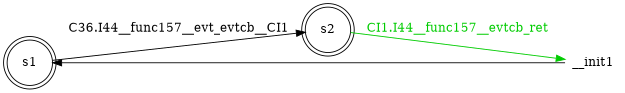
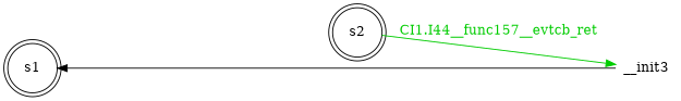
  digraph {
    fontname="DejaVu Serif"
    rankdir=LR
    node [fontname="DejaVu Serif" shape=doublecircle]
    edge [fontname="DejaVu Serif"]
    n1 [label=<s1>]
    n2 [label=<s2>]
-   __init1 [shape=none]
-   n1 -> n2 [label=<<font color="#000000">C36.I44__func157__evt_evtcb__CI1</font>>]
+   __init1 [shape=none label=__init3]
    n2 -> __init1 [color="#00cc00" label=<<font color="#00cc00">CI1.I44__func157__evtcb_ret</font>>]
    __init1 -> n1
  }
